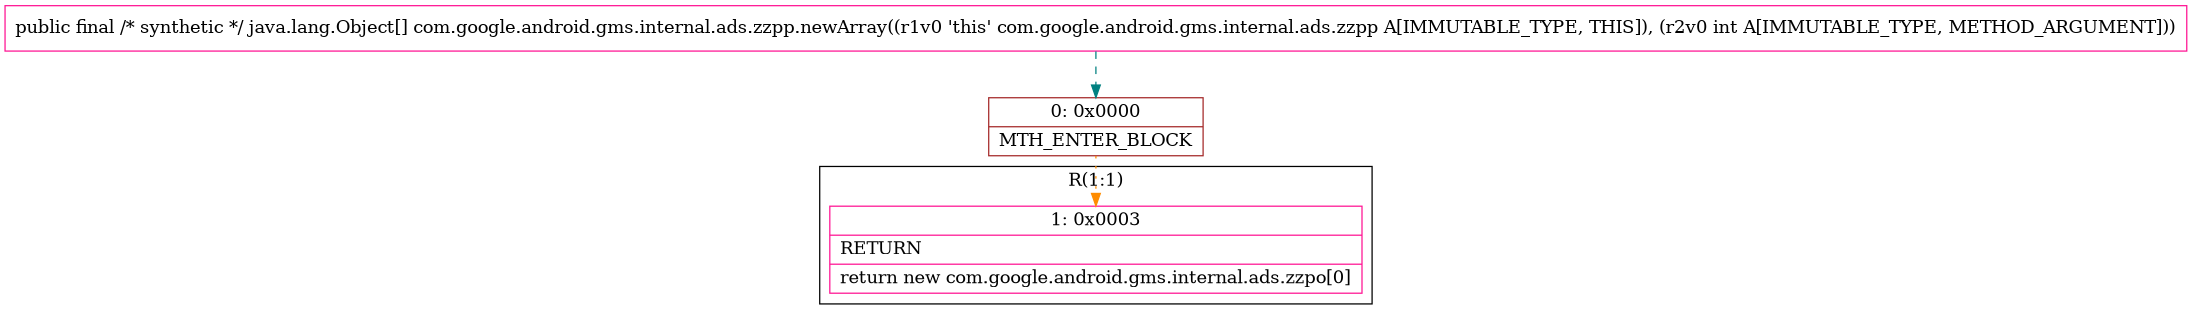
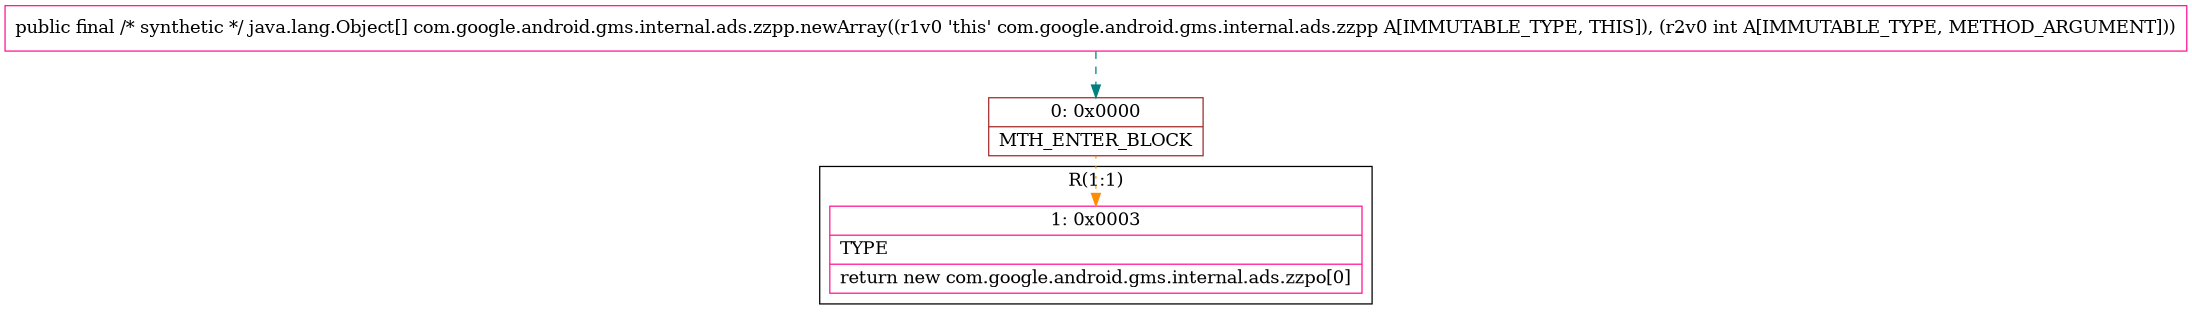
  digraph {
    node [color=deeppink shape=record]
-   n1 [label="{1\:\ 0x0003|RETURN\l|return new com.google.android.gms.internal.ads.zzpo[0]\l}"]
+   n1 [label="{1\:\ 0x0003|TYPE\l|return new com.google.android.gms.internal.ads.zzpo[0]\l}"]
    n2 [color=brown label="{0\:\ 0x0000|MTH_ENTER_BLOCK\l}"]
    n3 [label="{public final \/* synthetic *\/ java.lang.Object[] com.google.android.gms.internal.ads.zzpp.newArray((r1v0 'this' com.google.android.gms.internal.ads.zzpp A[IMMUTABLE_TYPE, THIS]), (r2v0 int A[IMMUTABLE_TYPE, METHOD_ARGUMENT])) }"]
    subgraph cluster_1 {
      label="R(1:1)"
      n1
    }
    n2 -> n1 [color=darkorange style=dotted]
    n3 -> n2 [color=teal style=dashed]
  }
